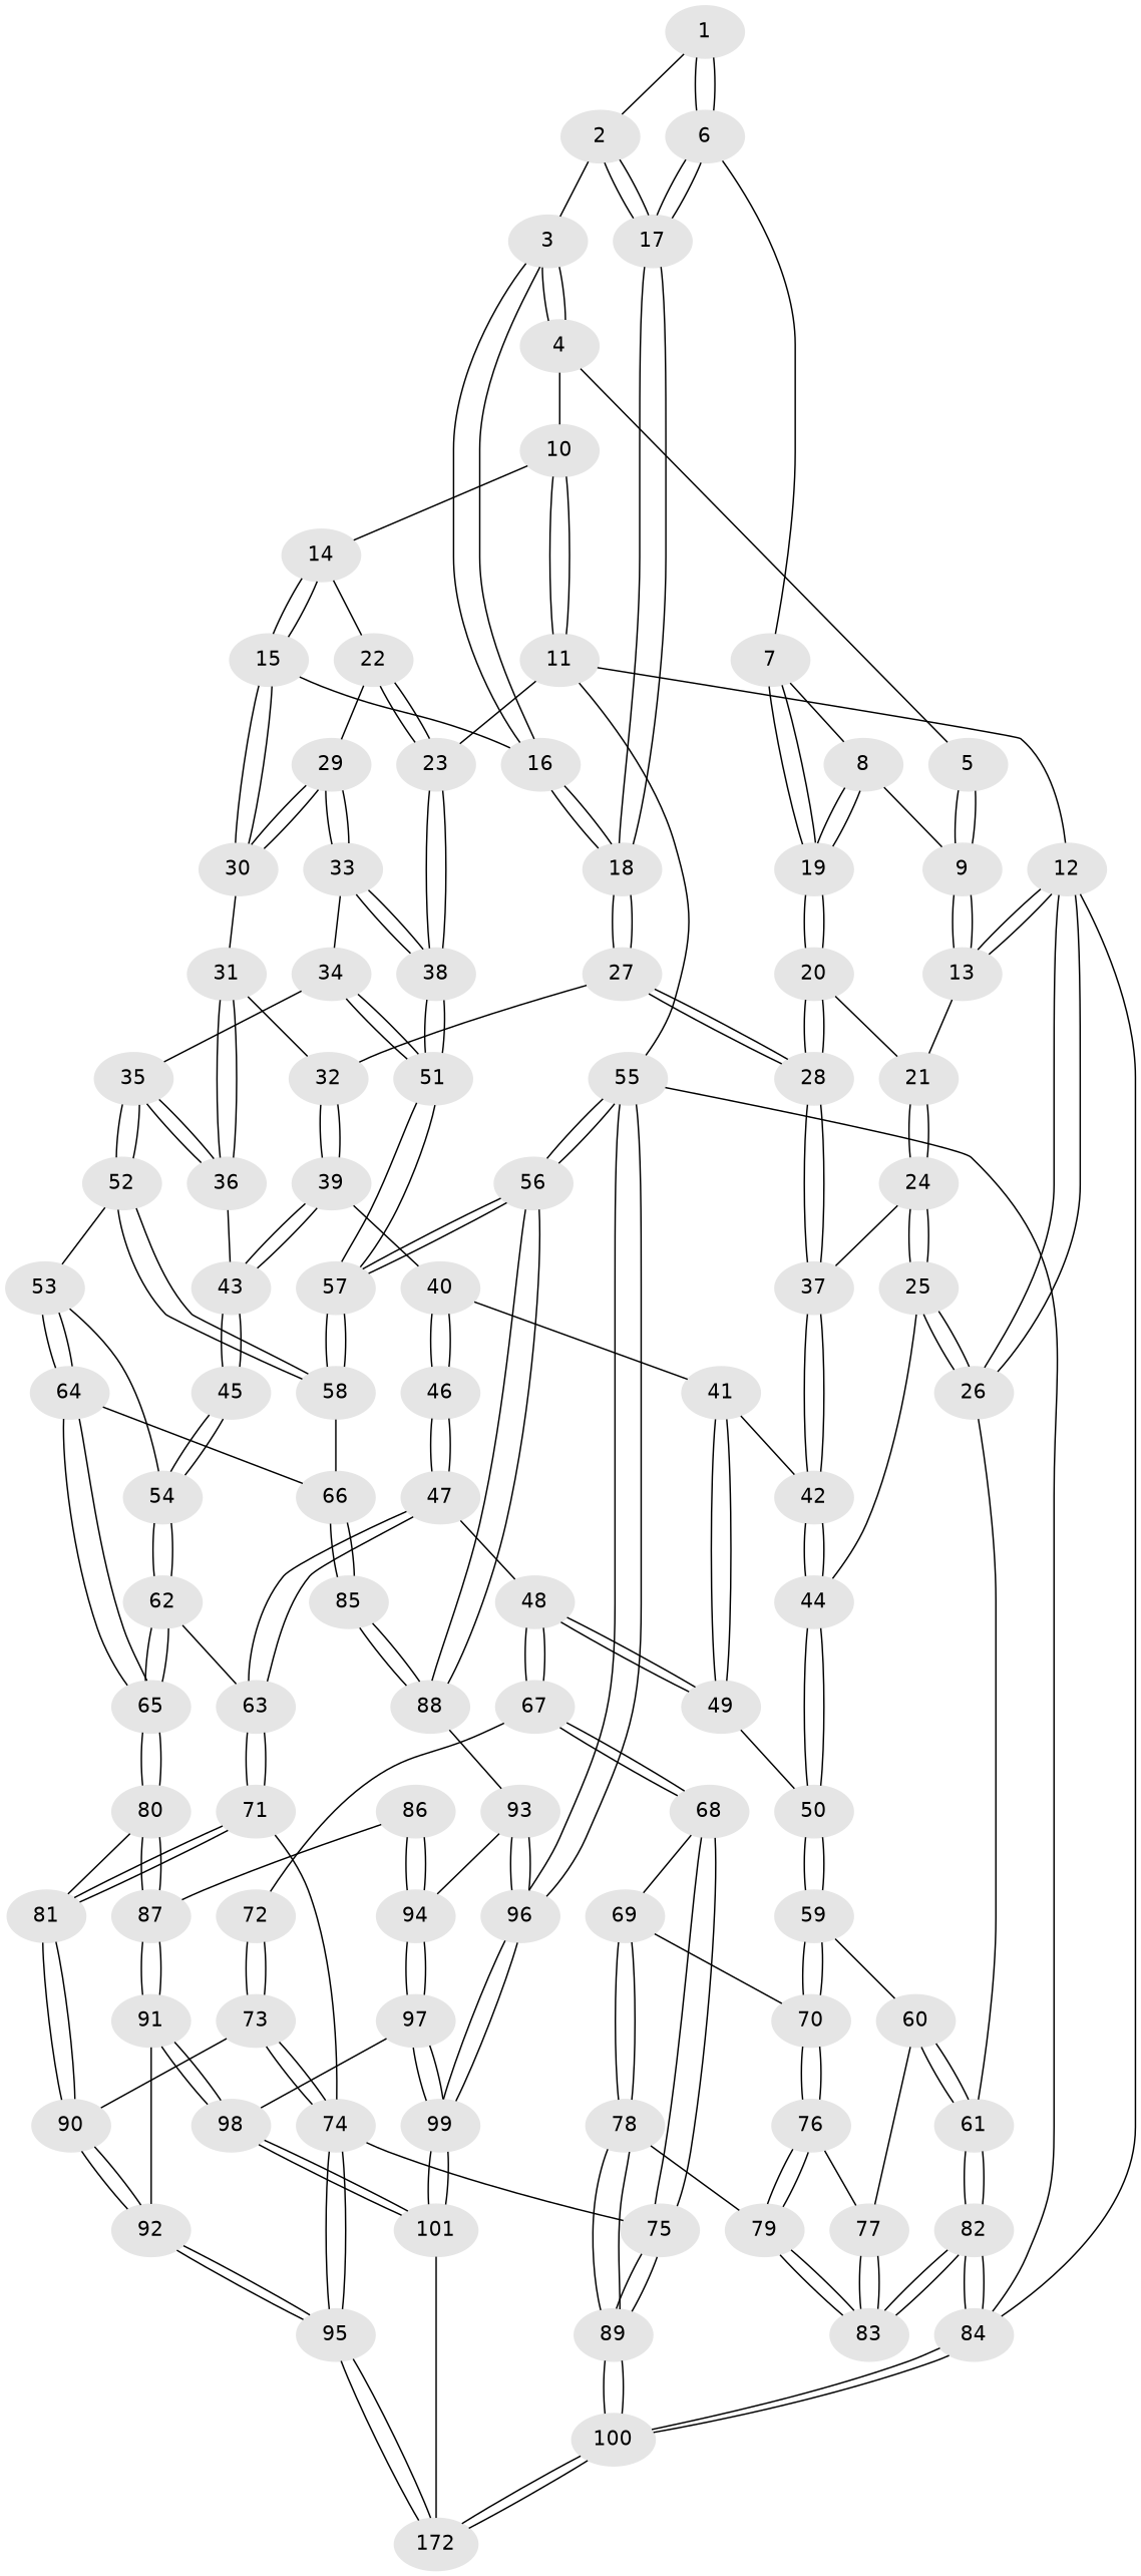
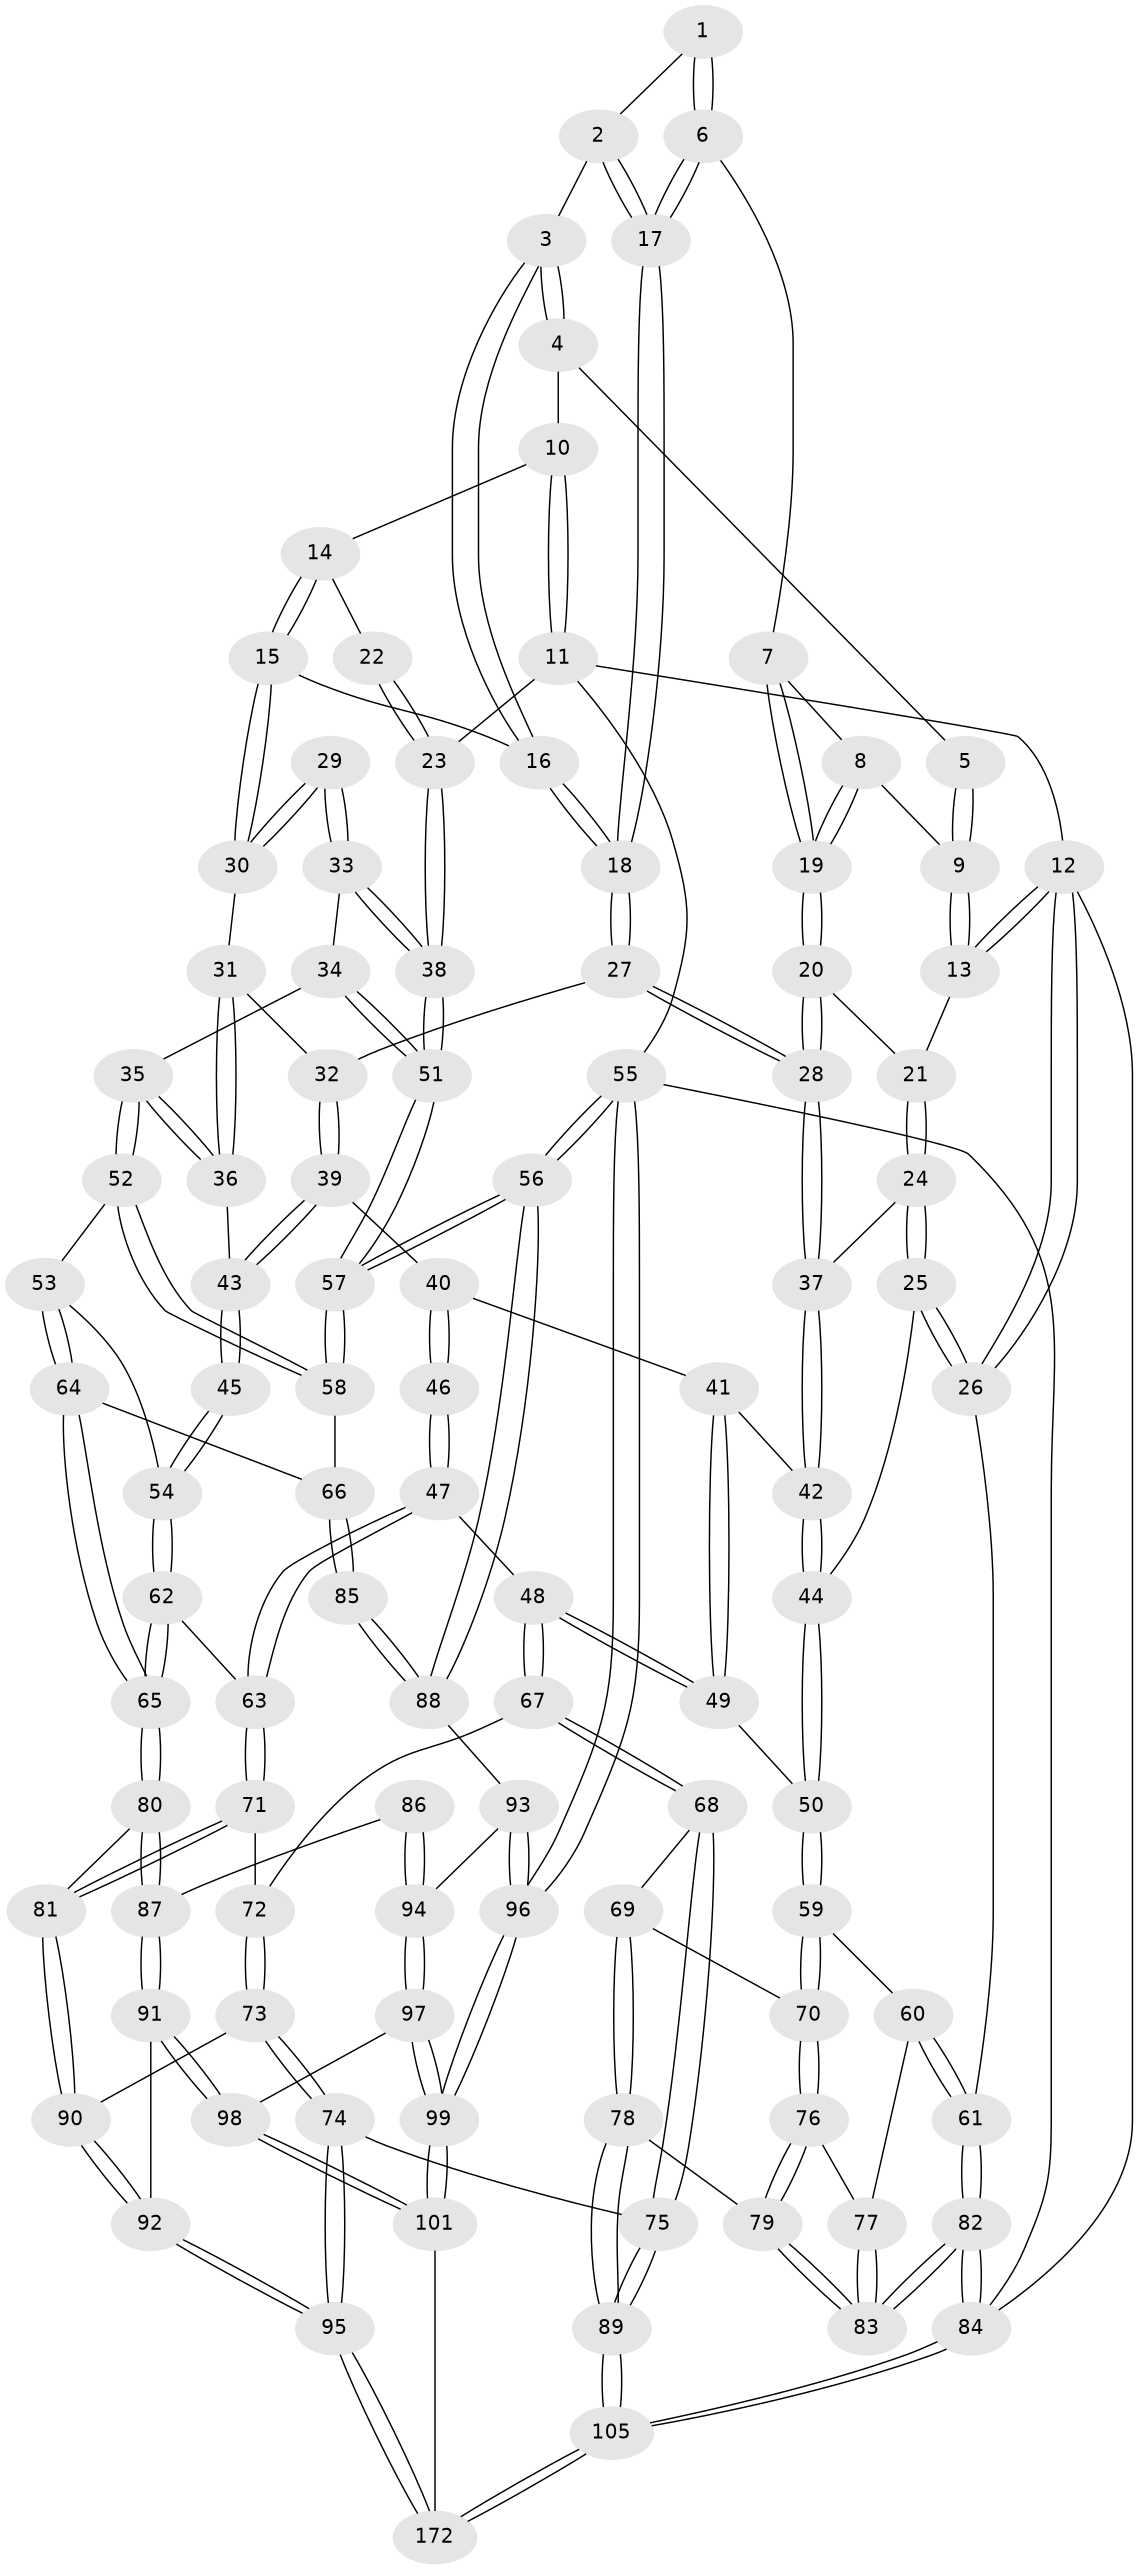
  graph {
    fontname="DejaVu Sans"
    node [color=gray90 fontname="DejaVu Sans" style=filled]
    edge [fontname="DejaVu Sans"]
    1
    2
    6
    3
    17
    7
    4
    16
    18
    5
    10
    9
    11
    14
    13
    8
    19
    20
    21
    12
    23
    55
    15
    22
    26
    84
    38
    56
    96
    61
-   100
+   100 [label=105]
    24
    30
    29
    31
    27
    28
    32
    37
    25
    33
    51
    44
    42
    50
    82
    39
    34
    36
    43
    40
    35
    52
    57
    53
    58
    45
    41
    46
    49
    47
    54
    59
    62
    48
    63
    67
    71
    68
    72
    60
    70
    64
    66
    65
    88
    99
    93
    85
    77
    76
    83
    80
    81
    87
    69
    75
    73
    78
    89
    79
    90
    74
    95
    92
    n96 [label=172]
    91
    86
    94
    97
    98
    101
    1 -- 2
    1 -- 6
    1 -- 6
    2 -- 3
    2 -- 17
    2 -- 17
    6 -- 17
    6 -- 17
    6 -- 7
    3 -- 4
    3 -- 4
    3 -- 16
    3 -- 16
    17 -- 18
    17 -- 18
    7 -- 8
    7 -- 19
    7 -- 19
    4 -- 5
    4 -- 10
    16 -- 18
    16 -- 18
    18 -- 27
    18 -- 27
    5 -- 9
    5 -- 9
    10 -- 11
    10 -- 11
    10 -- 14
    9 -- 13
    9 -- 13
    11 -- 12
    11 -- 23
    11 -- 55
    14 -- 15
    14 -- 15
    14 -- 22
    13 -- 21
    8 -- 9
    8 -- 19
    8 -- 19
    19 -- 20
    19 -- 20
    20 -- 21
    20 -- 28
    20 -- 28
    21 -- 24
    21 -- 24
    12 -- 13
    12 -- 13
    12 -- 26
    12 -- 26
    12 -- 84
    23 -- 38
    23 -- 38
    55 -- 84
    55 -- 56
    55 -- 56
    55 -- 96
    55 -- 96
    15 -- 16
    15 -- 30
    15 -- 30
    22 -- 23
    22 -- 23
-   22 -- 29
    26 -- 61
    84 -- 100
    84 -- 100
    38 -- 51
    38 -- 51
    56 -- 57
    56 -- 57
    56 -- 88
    56 -- 88
    96 -- 99
    96 -- 99
    61 -- 82
    61 -- 82
    100 -- n96
    100 -- n96
    24 -- 37
    24 -- 25
    24 -- 25
    30 -- 31
    29 -- 30
    29 -- 30
    29 -- 33
    29 -- 33
    31 -- 32
    31 -- 36
    31 -- 36
    27 -- 28
    27 -- 28
    27 -- 32
    28 -- 37
    28 -- 37
    32 -- 39
    32 -- 39
    37 -- 42
    37 -- 42
    25 -- 26
    25 -- 26
    25 -- 44
    33 -- 38
    33 -- 38
    33 -- 34
    51 -- 57
    51 -- 57
    44 -- 50
    44 -- 50
    42 -- 44
    42 -- 44
    50 -- 59
    50 -- 59
    82 -- 84
    82 -- 84
    82 -- 83
    82 -- 83
    39 -- 43
    39 -- 43
    39 -- 40
    34 -- 51
    34 -- 51
    34 -- 35
    36 -- 43
    43 -- 45
    43 -- 45
    40 -- 41
    40 -- 46
    40 -- 46
    35 -- 36
    35 -- 36
    35 -- 52
    35 -- 52
    52 -- 53
    52 -- 58
    52 -- 58
    57 -- 58
    57 -- 58
    53 -- 54
    53 -- 64
    53 -- 64
    58 -- 66
    45 -- 54
    45 -- 54
    41 -- 42
    41 -- 49
    41 -- 49
    46 -- 47
    46 -- 47
    49 -- 50
    47 -- 48
    47 -- 63
    47 -- 63
    54 -- 62
    54 -- 62
    59 -- 60
    59 -- 70
    59 -- 70
    62 -- 63
    62 -- 65
    62 -- 65
    48 -- 49
    48 -- 49
    48 -- 67
    48 -- 67
    63 -- 71
    63 -- 71
    67 -- 68
    67 -- 68
    67 -- 72
-   71 -- 74
+   71 -- 72
    71 -- 81
    71 -- 81
    68 -- 69
    68 -- 75
    68 -- 75
    72 -- 73
    72 -- 73
    60 -- 61
    60 -- 61
    60 -- 77
    70 -- 76
    70 -- 76
    64 -- 66
    64 -- 65
    64 -- 65
    66 -- 85
    66 -- 85
    65 -- 80
    65 -- 80
    88 -- 93
    99 -- 101
    99 -- 101
    93 -- 96
    93 -- 96
    93 -- 94
    85 -- 88
    85 -- 88
    77 -- 83
    77 -- 83
    76 -- 77
    76 -- 79
    76 -- 79
    80 -- 81
    80 -- 87
    80 -- 87
    81 -- 90
    81 -- 90
    87 -- 91
    87 -- 91
    69 -- 70
    69 -- 78
    69 -- 78
    75 -- 89
    75 -- 89
    73 -- 90
    73 -- 74
    73 -- 74
    78 -- 89
    78 -- 89
    78 -- 79
    89 -- 100
    89 -- 100
    79 -- 83
    79 -- 83
    90 -- 92
    90 -- 92
    74 -- 75
    74 -- 95
    74 -- 95
    95 -- n96
    95 -- n96
    92 -- 95
    92 -- 95
    91 -- 92
    91 -- 98
    91 -- 98
    86 -- 87
    86 -- 94
    86 -- 94
    94 -- 97
    94 -- 97
    97 -- 99
    97 -- 99
    97 -- 98
    98 -- 101
    98 -- 101
    101 -- n96
  }
